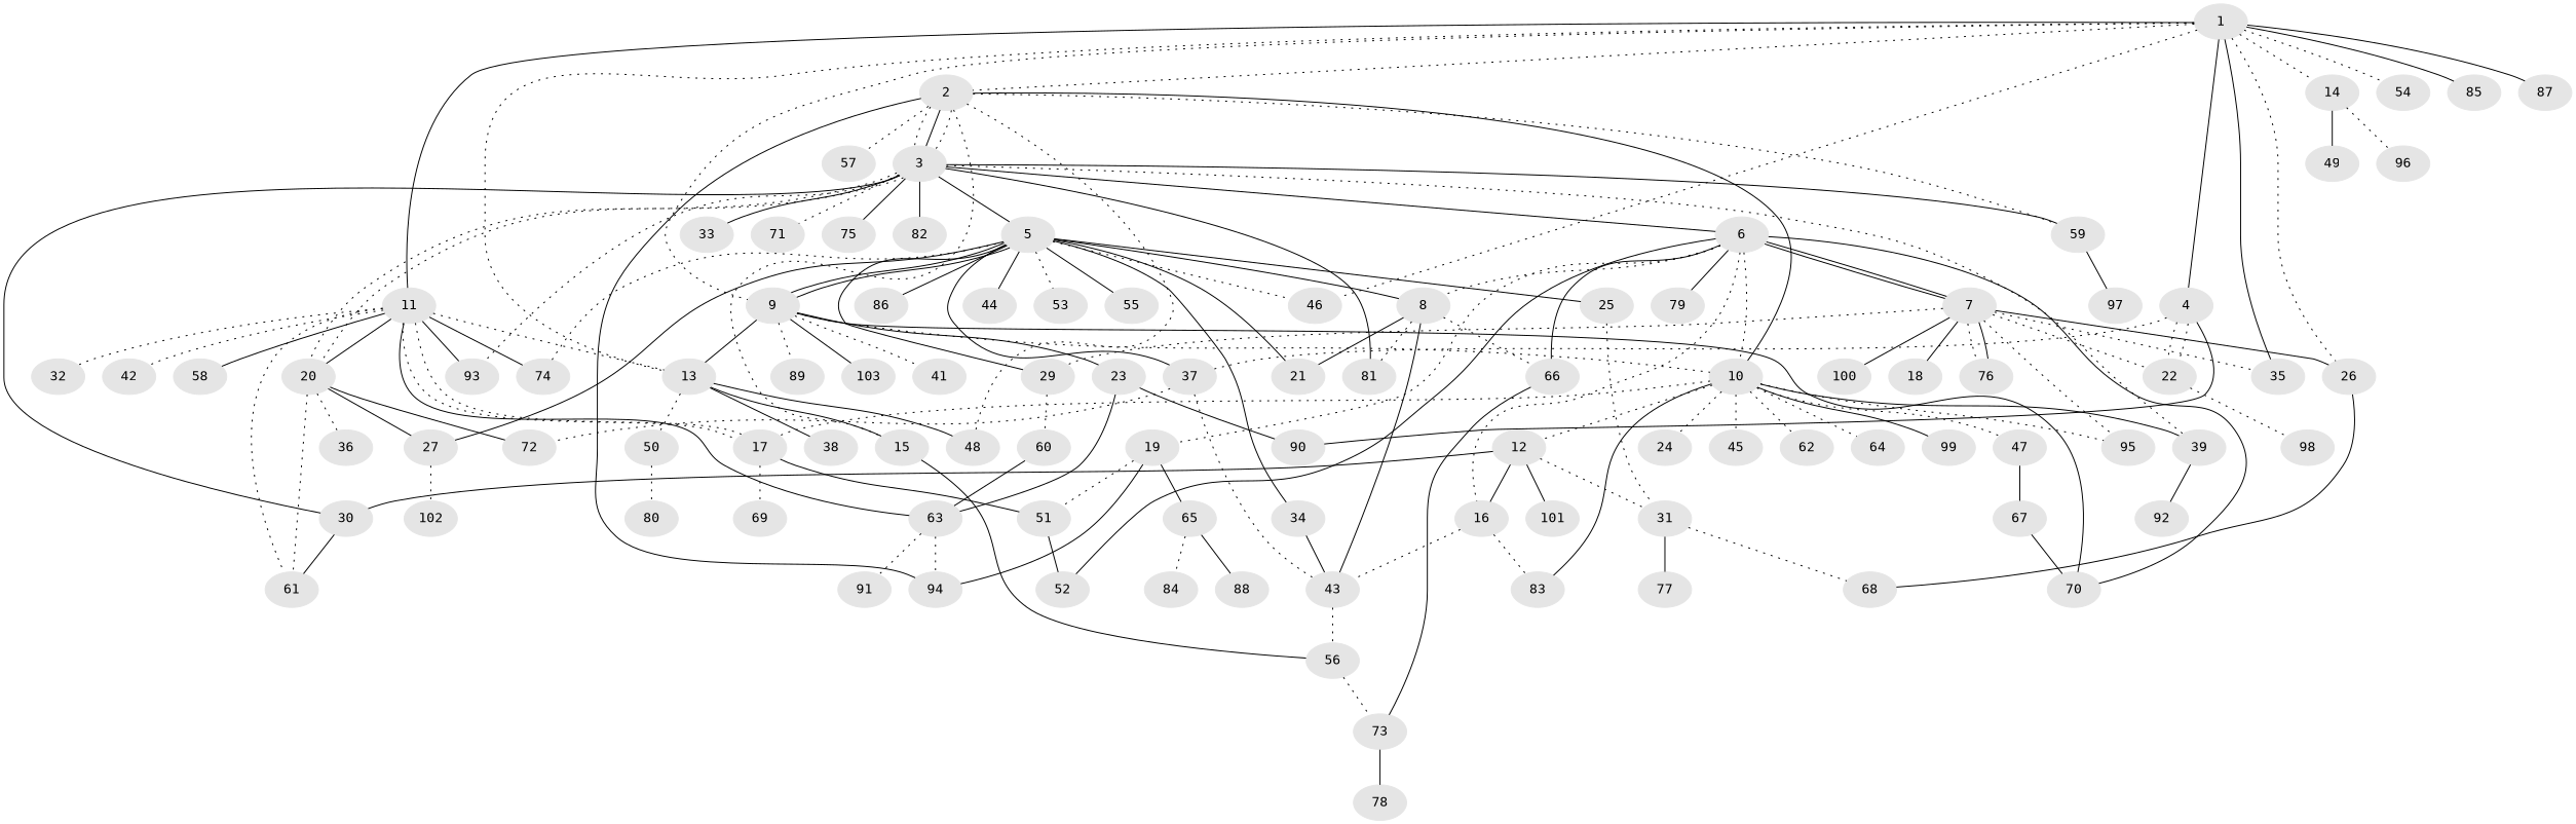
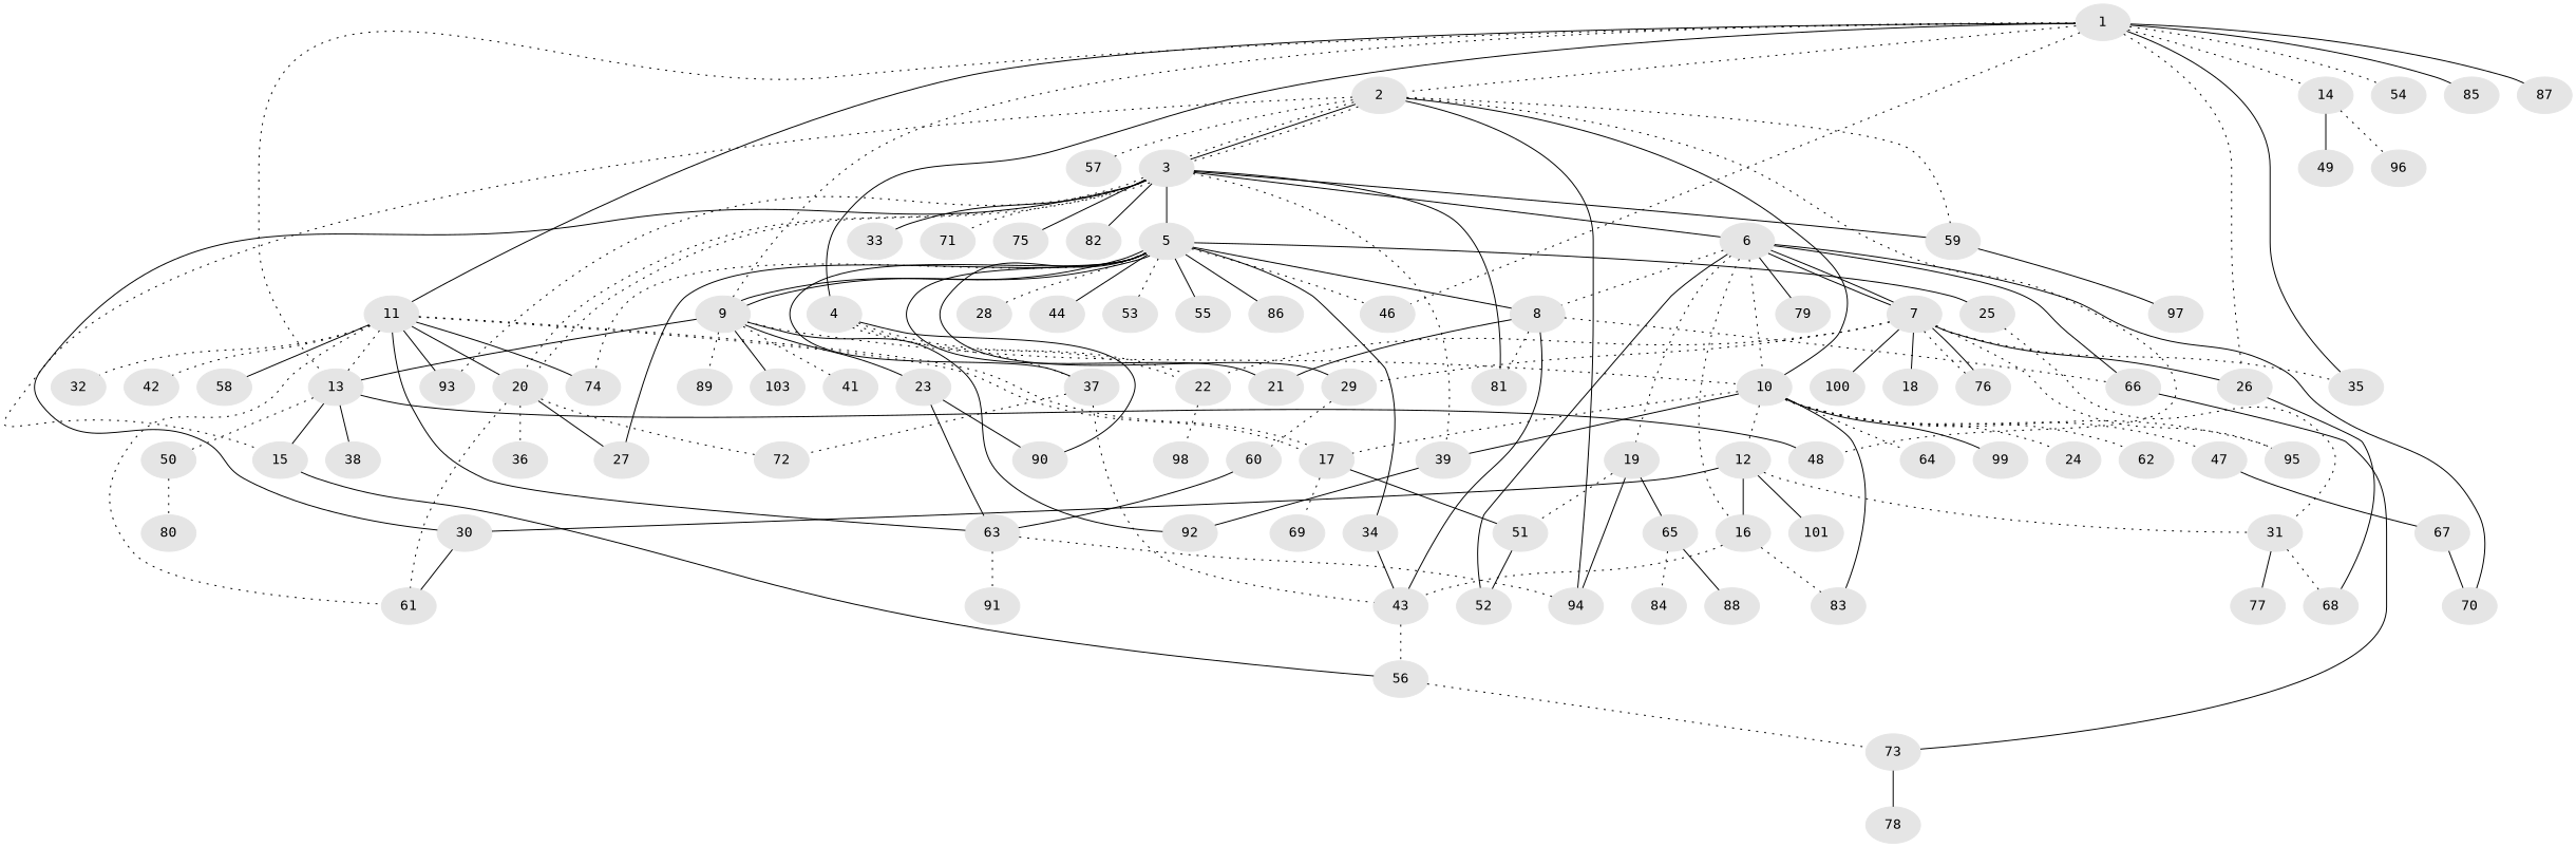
  graph {
    fontname="DejaVu Sans Mono"
    node [color=gray90 fontname="DejaVu Sans Mono" style=filled]
    edge [fontname="DejaVu Sans Mono" style=solid]
    1
    2
    4
    9
    11
    13
    14
    26
    35
    46
    54
    85
    87
    3
    10
    15
    48
    57
    59
    94
    22
    37
    90
    70
    23
    41
    89
    103
    20
    93
    74
    17
    32
    42
    58
    61
    63
    38
    50
    49
    96
    68
    5
    6
    30
    33
    39
    71
    75
    81
    82
    95
    12
    24
-   45
    47
    62
    64
    83
    99
    56
    97
    8
    21
    25
    27
+   28
    29
    34
    44
    53
    55
    86
    7
    16
    19
    52
    66
    79
    36
    72
    92
    98
    43
    31
-   102
    60
    18
    76
    100
    51
    65
    73
    101
    69
    67
    91
    77
    80
    84
    88
    78
    1 -- 2 [style=dotted]
    1 -- 4
    1 -- 9 [style=dotted]
    1 -- 11
    1 -- 13 [style=dotted]
    1 -- 14 [style=dotted]
    1 -- 26 [style=dotted]
    1 -- 35
    1 -- 46 [style=dotted]
    1 -- 54 [style=dotted]
    1 -- 85
    1 -- 87
    2 -- 3 [style=dotted]
    2 -- 3
    2 -- 3 [style=dotted]
    2 -- 10
    2 -- 15 [style=dotted]
    2 -- 48 [style=dotted]
    2 -- 57 [style=dotted]
    2 -- 59 [style=dotted]
    2 -- 94
    4 -- 22 [style=dotted]
    4 -- 22 [style=dotted]
    4 -- 37 [style=dotted]
    4 -- 90
    9 -- 13
    9 -- 10 [style=dotted]
-   9 -- 70
+   9 -- 92
    9 -- 23
    9 -- 41 [style=dotted]
    9 -- 89 [style=dotted]
    9 -- 103
    11 -- 13 [style=dotted]
    11 -- 20
    11 -- 93
    11 -- 74
    11 -- 17 [style=dotted]
    11 -- 17 [style=dotted]
    11 -- 32 [style=dotted]
    11 -- 42 [style=dotted]
    11 -- 58
    11 -- 61 [style=dotted]
    11 -- 63
    13 -- 15
    13 -- 48
    13 -- 38
    13 -- 50 [style=dotted]
    14 -- 49
    14 -- 96 [style=dotted]
    26 -- 68
    3 -- 59
    3 -- 20 [style=dotted]
    3 -- 20 [style=dotted]
    3 -- 93 [style=dotted]
    3 -- 5
    3 -- 6
    3 -- 30
    3 -- 33
    3 -- 39 [style=dotted]
    3 -- 71 [style=dotted]
    3 -- 75
    3 -- 81
    3 -- 82
    10 -- 17 [style=dotted]
    10 -- 39
    10 -- 95 [style=dotted]
    10 -- 12 [style=dotted]
    10 -- 24 [style=dotted]
-   10 -- 45 [style=dotted]
    10 -- 47 [style=dotted]
    10 -- 62 [style=dotted]
    10 -- 64 [style=dotted]
    10 -- 83
    10 -- 99
    15 -- 56
    59 -- 97
    22 -- 98 [style=dotted]
    37 -- 72 [style=dotted]
    37 -- 43 [style=dotted]
    23 -- 90
    23 -- 63
    20 -- 61 [style=dotted]
    20 -- 27
    20 -- 36 [style=dotted]
-   20 -- 72
+   20 -- 72 [style=dotted]
    17 -- 51
    17 -- 69 [style=dotted]
    63 -- 94 [style=dotted]
    63 -- 91 [style=dotted]
    50 -- 80 [style=dotted]
    5 -- 9
    5 -- 9
    5 -- 46 [style=dotted]
    5 -- 37
    5 -- 74 [style=dotted]
    5 -- 8
    5 -- 21
    5 -- 25
    5 -- 27
+   5 -- 28 [style=dotted]
    5 -- 29
    5 -- 34
    5 -- 44
    5 -- 53 [style=dotted]
    5 -- 55
    5 -- 86
    6 -- 10 [style=dotted]
    6 -- 70
    6 -- 8 [style=dotted]
    6 -- 7
    6 -- 7
    6 -- 16 [style=dotted]
    6 -- 19 [style=dotted]
    6 -- 52
    6 -- 66
    6 -- 79
    30 -- 61
    39 -- 92
    12 -- 30
    12 -- 16
    12 -- 31 [style=dotted]
    12 -- 101
    47 -- 67
    56 -- 73 [style=dotted]
    8 -- 81 [style=dotted]
    8 -- 21
    8 -- 66 [style=dotted]
    8 -- 43
    25 -- 31 [style=dotted]
-   27 -- 102 [style=dotted]
    29 -- 60 [style=dotted]
    34 -- 43
    7 -- 26
    7 -- 35 [style=dotted]
    7 -- 22 [style=dotted]
    7 -- 95 [style=dotted]
    7 -- 29 [style=dotted]
    7 -- 18
    7 -- 76 [style=dotted]
    7 -- 76
    7 -- 100
    16 -- 83 [style=dotted]
    16 -- 43 [style=dotted]
    19 -- 94
    19 -- 51 [style=dotted]
    19 -- 65
    66 -- 73
    43 -- 56 [style=dotted]
    31 -- 68 [style=dotted]
    31 -- 77
    60 -- 63
    51 -- 52
    65 -- 84 [style=dotted]
    65 -- 88
    73 -- 78
    67 -- 70
  }
